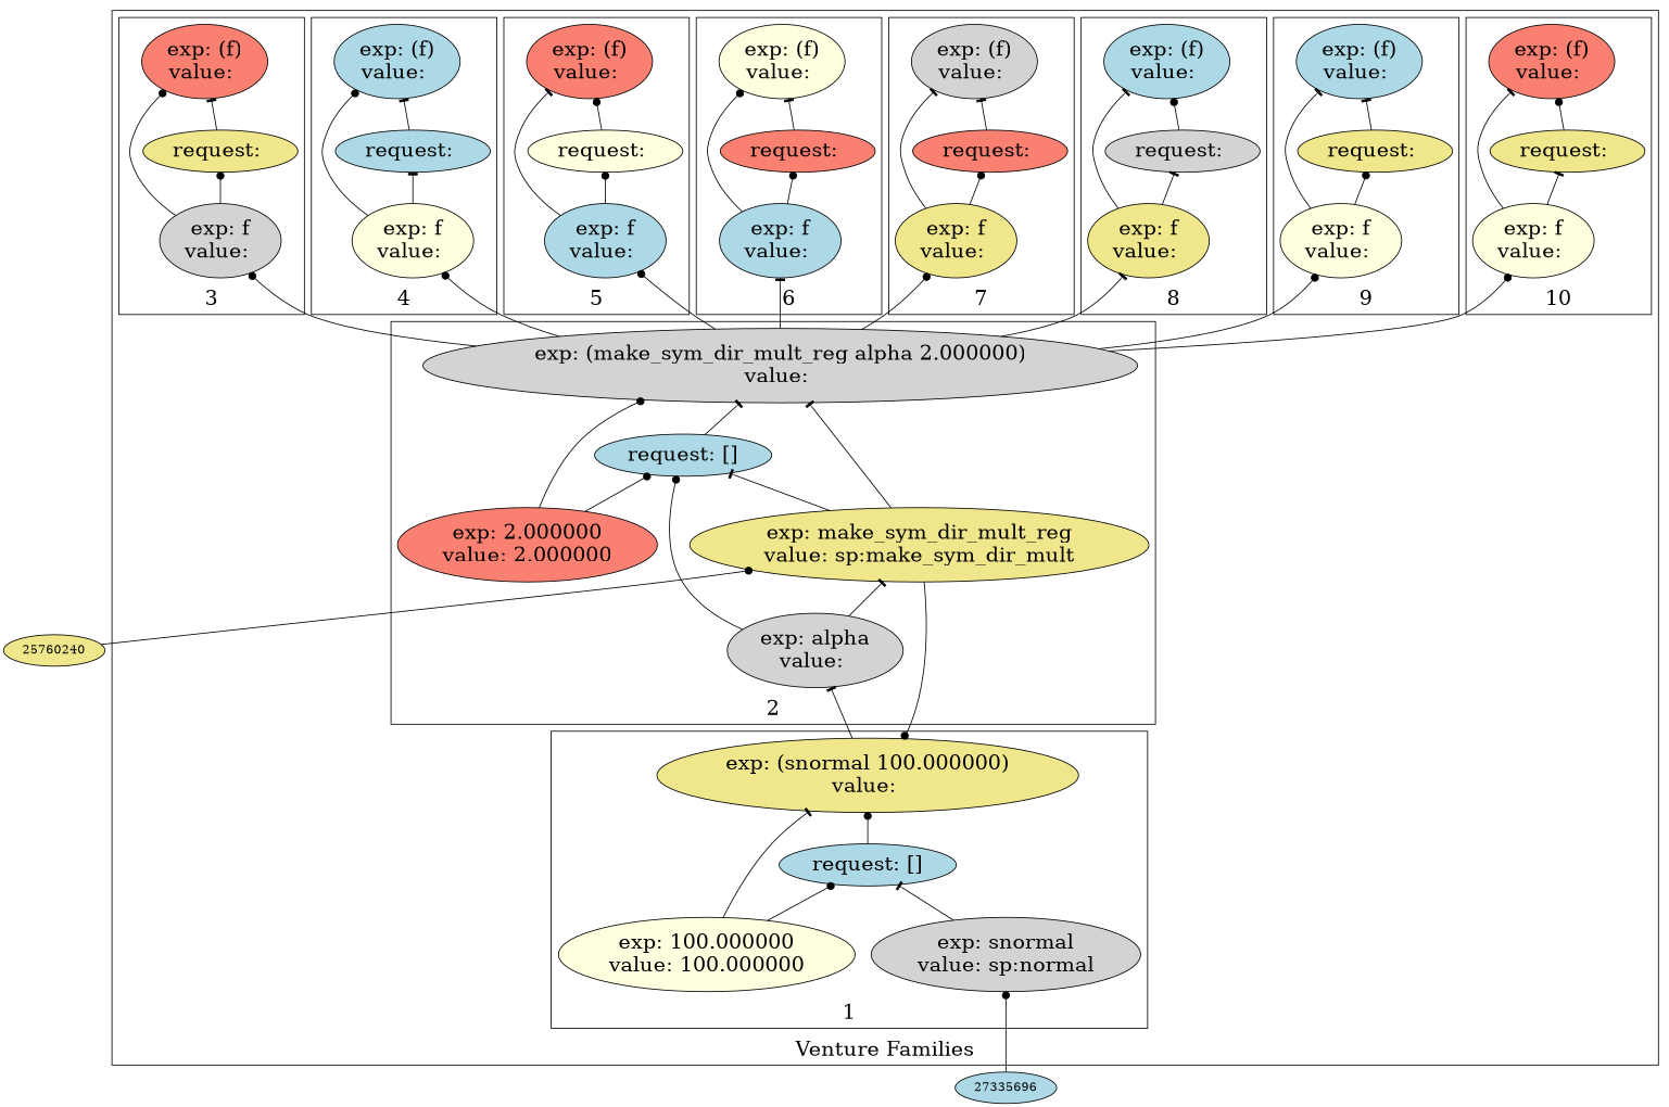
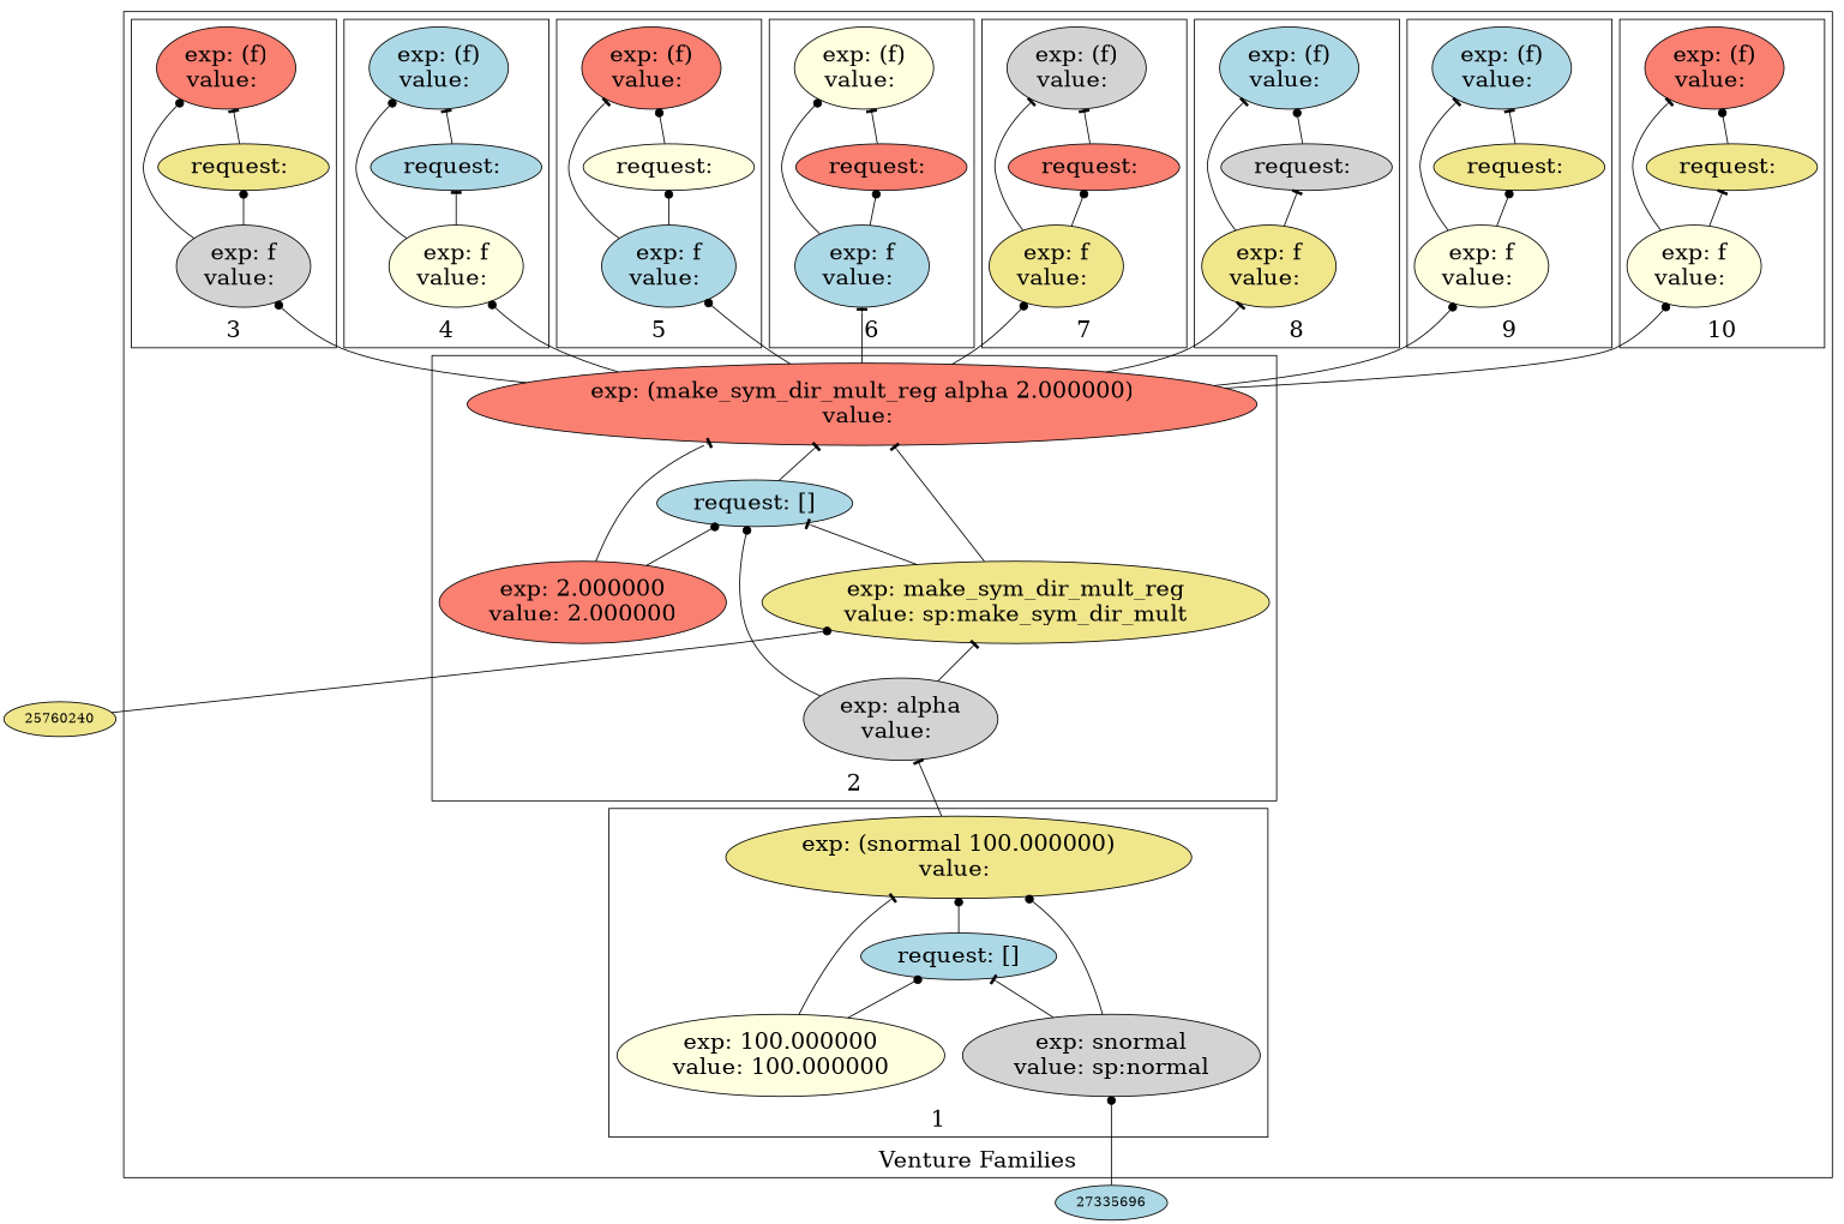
  digraph {
    fontsize=24
    rankdir=BT
    node [fillcolor=lightblue fontsize=24 shape=ellipse style=filled]
    edge [arrowhead=dot color=black constraint=true style=solid]
    n1 [fillcolor=khaki label="exp: (snormal 100.000000)\nvalue: "]
    n2 [label="request: []"]
    n3 [fillcolor=lightgrey label="exp: snormal\nvalue: sp:normal"]
    n4 [fillcolor=lightyellow label="exp: 100.000000\nvalue: 100.000000"]
-   n5 [fillcolor=lightgrey label="exp: (make_sym_dir_mult_reg alpha 2.000000)\nvalue: "]
+   n5 [fillcolor=salmon label="exp: (make_sym_dir_mult_reg alpha 2.000000)\nvalue: "]
    n6 [label="request: []"]
    n7 [fillcolor=khaki label="exp: make_sym_dir_mult_reg\nvalue: sp:make_sym_dir_mult"]
    n8 [fillcolor=lightgrey label="exp: alpha\nvalue: "]
    n9 [fillcolor=salmon label="exp: 2.000000\nvalue: 2.000000"]
    n10 [fillcolor=salmon label="exp: (f)\nvalue: "]
    n11 [fillcolor=khaki label="request: "]
    n12 [fillcolor=lightgrey label="exp: f\nvalue: "]
    n13 [label="exp: (f)\nvalue: "]
    n14 [label="request: "]
    n15 [fillcolor=lightyellow label="exp: f\nvalue: "]
    n16 [fillcolor=salmon label="exp: (f)\nvalue: "]
    n17 [fillcolor=lightyellow label="request: "]
    n18 [label="exp: f\nvalue: "]
    n19 [fillcolor=lightyellow label="exp: (f)\nvalue: "]
    n20 [fillcolor=salmon label="request: "]
    n21 [label="exp: f\nvalue: "]
    n22 [fillcolor=lightgrey label="exp: (f)\nvalue: "]
    n23 [fillcolor=salmon label="request: "]
    n24 [fillcolor=khaki label="exp: f\nvalue: "]
    n25 [label="exp: (f)\nvalue: "]
    n26 [fillcolor=lightgrey label="request: "]
    n27 [fillcolor=khaki label="exp: f\nvalue: "]
    n28 [label="exp: (f)\nvalue: "]
    n29 [fillcolor=khaki label="request: "]
    n30 [fillcolor=lightyellow label="exp: f\nvalue: "]
    n31 [fillcolor=salmon label="exp: (f)\nvalue: "]
    n32 [fillcolor=khaki label="request: "]
    n33 [fillcolor=lightyellow label="exp: f\nvalue: "]
    25760240 [fillcolor=khaki fontsize="" shape=""]
    27335696 [fontsize="" shape=""]
    subgraph cluster_1 {
      label="Venture Families"
      subgraph cluster_2 {
        label=1
        n1
        n2
        n3
        n4
      }
      subgraph cluster_3 {
        label=2
        n5
        n6
        n7
        n8
        n9
      }
      subgraph cluster_4 {
        label=3
        n10
        n11
        n12
      }
      subgraph cluster_5 {
        label=4
        n13
        n14
        n15
      }
      subgraph cluster_6 {
        label=5
        n16
        n17
        n18
      }
      subgraph cluster_7 {
        label=6
        n19
        n20
        n21
      }
      subgraph cluster_8 {
        label=7
        n22
        n23
        n24
      }
      subgraph cluster_9 {
        label=8
        n25
        n26
        n27
      }
      subgraph cluster_10 {
        label=9
        n28
        n29
        n30
      }
      subgraph cluster_11 {
        label=10
        n31
        n32
        n33
      }
    }
    n1 -> n8 [arrowhead=tee]
    n2 -> n1
-   n7 -> n1
+   n3 -> n1
    n3 -> n2 [arrowhead=tee]
    n4 -> n1 [arrowhead=tee]
    n4 -> n2
    n5 -> n12
    n5 -> n15
    n5 -> n18
    n5 -> n21 [arrowhead=tee]
    n5 -> n24
    n5 -> n27 [arrowhead=tee]
    n5 -> n30
    n5 -> n33
    n6 -> n5 [arrowhead=tee]
    n7 -> n5 [arrowhead=tee]
    n7 -> n6 [arrowhead=tee]
    n8 -> n6
    n8 -> n7 [arrowhead=tee]
-   n9 -> n5
+   n9 -> n5 [arrowhead=tee]
    n9 -> n6
    n11 -> n10 [arrowhead=tee]
    n12 -> n10
    n12 -> n11
    n14 -> n13 [arrowhead=tee]
    n15 -> n13
    n15 -> n14 [arrowhead=tee]
    n17 -> n16
    n18 -> n16 [arrowhead=tee]
    n18 -> n17
    n20 -> n19 [arrowhead=tee]
    n21 -> n19
    n21 -> n20
    n23 -> n22 [arrowhead=tee]
    n24 -> n22 [arrowhead=tee]
    n24 -> n23
    n26 -> n25
    n27 -> n25 [arrowhead=tee]
    n27 -> n26 [arrowhead=tee]
    n29 -> n28 [arrowhead=tee]
    n30 -> n28 [arrowhead=tee]
    n30 -> n29
    n32 -> n31
    n33 -> n31 [arrowhead=tee]
    n33 -> n32 [arrowhead=tee]
    25760240 -> n7
    27335696 -> n3
  }
